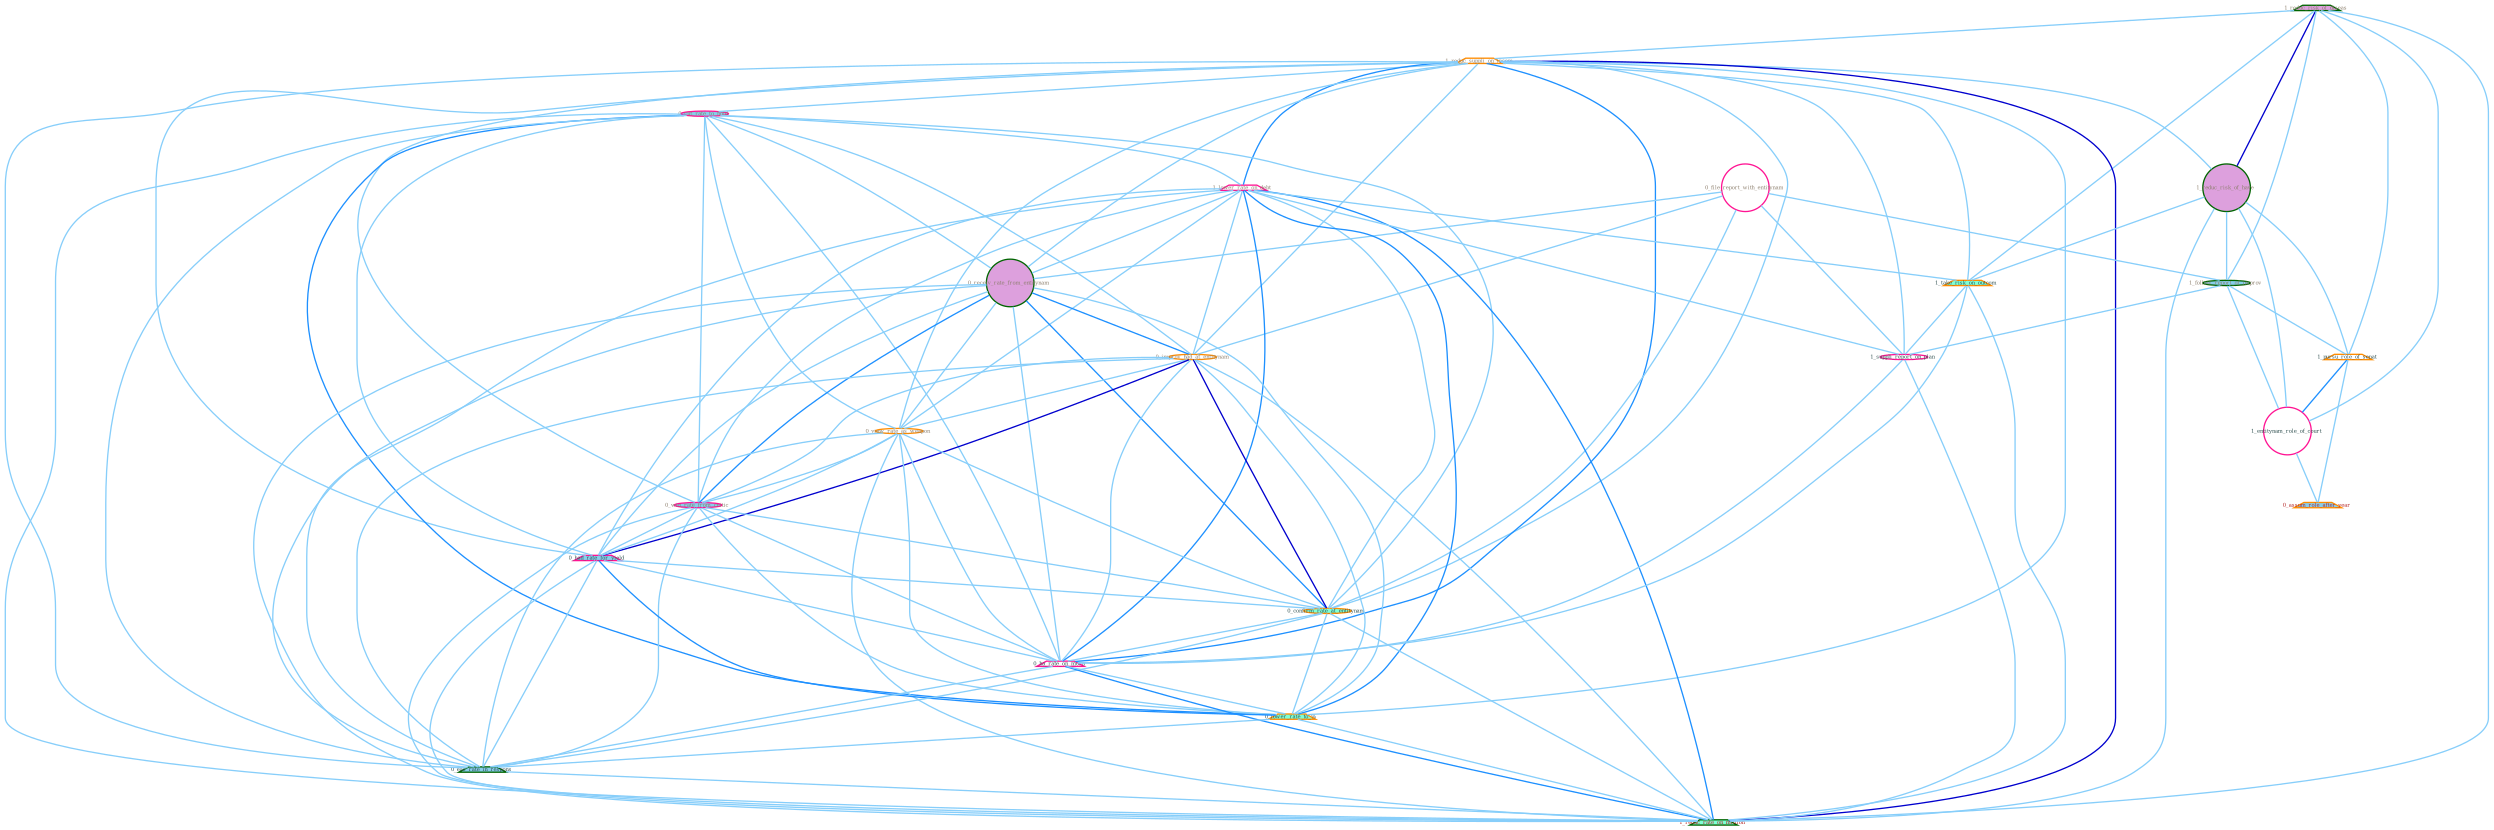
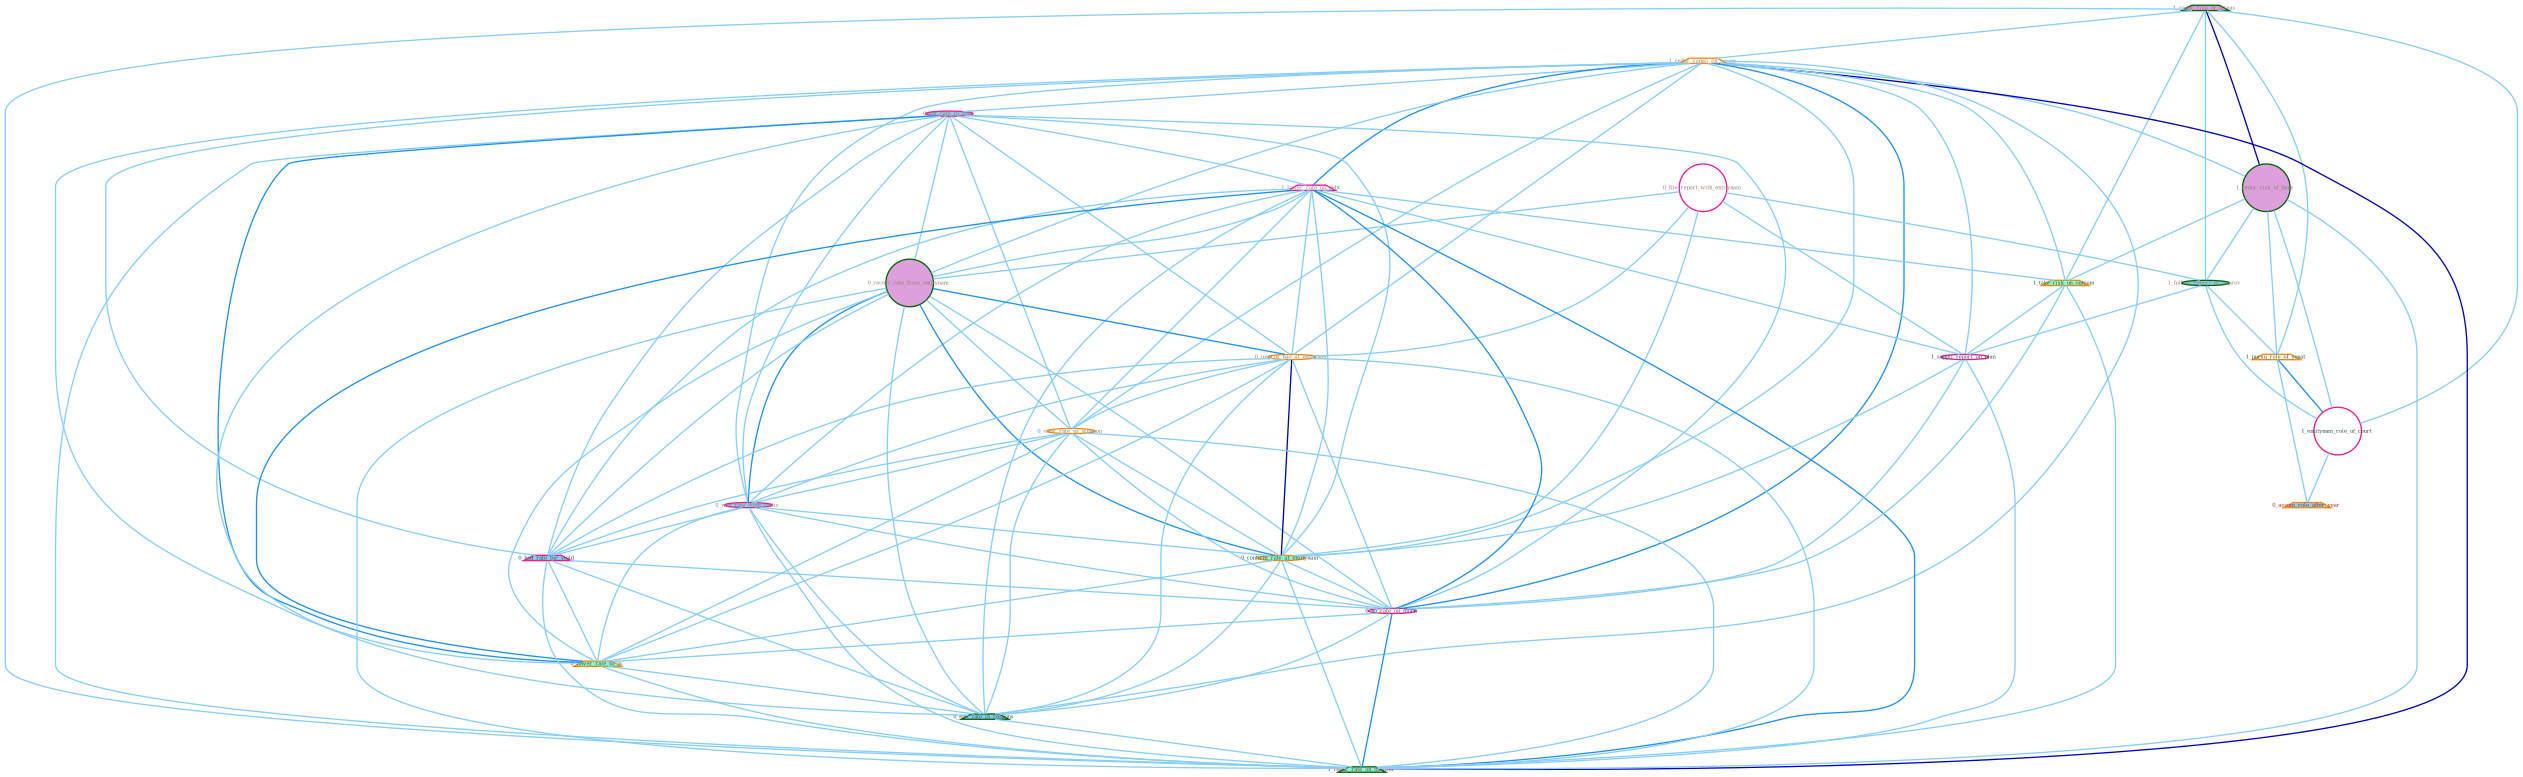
  graph {
    node [color=darkorange fillcolor=white fixedsize=true fontcolor="#8b7d6b" fontsize=4 shape=trapezium style=filled]
    edge [color="#87cefa" w=1]
    "1_reduc_risk_of_diseas " [color=darkgreen fillcolor=plum height=.06 width=.5]
    n2 [height=.06 label="1_reduc_suppli_on_incom" width=.5]
    "0_file_report_with_entitynam " [color=deeppink height=.06 shape=circle width=.5]
    "0_cut_rate_to_hold " [color=deeppink fillcolor=skyblue height=.06 shape=ellipse width=.5]
    "1_lower_rate_on_debt " [color=deeppink height=.06 width=.5]
    "1_reduc_risk_of_have " [color=darkgreen fillcolor=plum height=.06 shape=circle width=.5]
    "0_receiv_rate_from_entitynam " [color=darkgreen fillcolor=plum height=.06 shape=circle width=.5]
    n8 [height=.06 label="0_improv_had_at_entitynam" shape=ellipse width=.5]
    "0_view_rate_as_weapon " [height=.06 shape=ellipse width=.5]
    "0_win_rate_from_critic " [color=deeppink fillcolor=skyblue height=.06 shape=ellipse width=.5]
    "1_follow_report_of_improv " [color=darkgreen fillcolor=skyblue height=.06 shape=ellipse width=.5]
    "1_reduc_rate_on_million " [color=darkgreen fillcolor=aquamarine fontcolor="#b22222" height=.06 width=.5]
    "0_assum_role_after_year " [fillcolor=skyblue fontcolor="#b22222" height=.06 width=.5]
    "1_pursu_role_of_senat " [fontcolor="#2f4f4f" height=.06 width=.5]
    "1_take_risk_on_outcom " [fillcolor=aquamarine fontcolor="#2f4f4f" height=.06 width=.5]
    "1_entitynam_role_of_court " [color=deeppink fontcolor="#2f4f4f" height=.06 shape=circle width=.5]
    "1_suppli_report_on_plan " [color=deeppink fontcolor="#2f4f4f" height=.06 shape=ellipse width=.5]
    "0_had_rate_for_yield " [color=deeppink fillcolor=skyblue fontcolor="#2f4f4f" height=.06 width=.5]
    "0_confirm_rate_at_entitynam " [fillcolor=aquamarine fontcolor="#2f4f4f" height=.06 shape=ellipse width=.5]
-   "0_ha_rate_on_morn " [color=deeppink fontcolor="#2f4f4f" height=.06 width=.5]
+   "0_ha_rate_on_morn " [color=deeppink fontcolor="#2f4f4f" height=.06 shape=ellipse width=.5]
    "0_lower_rate_to_% " [fillcolor=aquamarine fontcolor="#2f4f4f" height=.06 width=.5]
    "0_eas_rate_in_respons " [color=darkgreen fillcolor=skyblue fontcolor="#2f4f4f" height=.06 width=.5]
    subgraph sub_1 {
      "1_reduc_risk_of_diseas "
      n2
      "0_file_report_with_entitynam "
      "0_cut_rate_to_hold "
      "1_lower_rate_on_debt "
      "1_reduc_risk_of_have "
      "0_receiv_rate_from_entitynam "
      n8
      "0_view_rate_as_weapon "
      "0_win_rate_from_critic "
      "1_follow_report_of_improv "
    }
    subgraph sub_2 {
      "1_reduc_rate_on_million "
      "0_assum_role_after_year "
    }
    "1_reduc_risk_of_diseas " -- n2
    "1_reduc_risk_of_diseas " -- "1_reduc_risk_of_have " [color="#0000cd" w=3]
    "1_reduc_risk_of_diseas " -- "1_follow_report_of_improv "
    "1_reduc_risk_of_diseas " -- "1_reduc_rate_on_million "
    "1_reduc_risk_of_diseas " -- "1_pursu_role_of_senat "
    "1_reduc_risk_of_diseas " -- "1_take_risk_on_outcom "
    "1_reduc_risk_of_diseas " -- "1_entitynam_role_of_court "
    n2 -- "0_cut_rate_to_hold "
    n2 -- "1_lower_rate_on_debt " [color="#1e90ff" w=2]
    n2 -- "1_reduc_risk_of_have "
    n2 -- "0_receiv_rate_from_entitynam "
    n2 -- n8
    n2 -- "0_view_rate_as_weapon "
    n2 -- "0_win_rate_from_critic "
    n2 -- "1_reduc_rate_on_million " [color="#0000cd" w=3]
    n2 -- "1_take_risk_on_outcom "
    n2 -- "1_suppli_report_on_plan "
    n2 -- "0_had_rate_for_yield "
    n2 -- "0_confirm_rate_at_entitynam "
    n2 -- "0_ha_rate_on_morn " [color="#1e90ff" w=2]
    n2 -- "0_lower_rate_to_% "
    n2 -- "0_eas_rate_in_respons "
    "0_file_report_with_entitynam " -- "0_receiv_rate_from_entitynam "
    "0_file_report_with_entitynam " -- n8
    "0_file_report_with_entitynam " -- "1_follow_report_of_improv "
    "0_file_report_with_entitynam " -- "1_suppli_report_on_plan "
    "0_file_report_with_entitynam " -- "0_confirm_rate_at_entitynam "
    "0_cut_rate_to_hold " -- "1_lower_rate_on_debt "
    "0_cut_rate_to_hold " -- "0_receiv_rate_from_entitynam "
    "0_cut_rate_to_hold " -- n8
    "0_cut_rate_to_hold " -- "0_view_rate_as_weapon "
    "0_cut_rate_to_hold " -- "0_win_rate_from_critic "
    "0_cut_rate_to_hold " -- "1_reduc_rate_on_million "
    "0_cut_rate_to_hold " -- "0_had_rate_for_yield "
    "0_cut_rate_to_hold " -- "0_confirm_rate_at_entitynam "
    "0_cut_rate_to_hold " -- "0_ha_rate_on_morn "
    "0_cut_rate_to_hold " -- "0_lower_rate_to_% " [color="#1e90ff" w=2]
    "0_cut_rate_to_hold " -- "0_eas_rate_in_respons "
    "1_lower_rate_on_debt " -- "0_receiv_rate_from_entitynam "
    "1_lower_rate_on_debt " -- n8
    "1_lower_rate_on_debt " -- "0_view_rate_as_weapon "
    "1_lower_rate_on_debt " -- "0_win_rate_from_critic "
    "1_lower_rate_on_debt " -- "1_reduc_rate_on_million " [color="#1e90ff" w=2]
    "1_lower_rate_on_debt " -- "1_take_risk_on_outcom "
    "1_lower_rate_on_debt " -- "1_suppli_report_on_plan "
    "1_lower_rate_on_debt " -- "0_had_rate_for_yield "
    "1_lower_rate_on_debt " -- "0_confirm_rate_at_entitynam "
    "1_lower_rate_on_debt " -- "0_ha_rate_on_morn " [color="#1e90ff" w=2]
    "1_lower_rate_on_debt " -- "0_lower_rate_to_% " [color="#1e90ff" w=2]
    "1_lower_rate_on_debt " -- "0_eas_rate_in_respons "
    "1_reduc_risk_of_have " -- "1_follow_report_of_improv "
    "1_reduc_risk_of_have " -- "1_reduc_rate_on_million "
    "1_reduc_risk_of_have " -- "1_pursu_role_of_senat "
    "1_reduc_risk_of_have " -- "1_take_risk_on_outcom "
    "1_reduc_risk_of_have " -- "1_entitynam_role_of_court "
    "0_receiv_rate_from_entitynam " -- n8 [color="#1e90ff" w=2]
    "0_receiv_rate_from_entitynam " -- "0_view_rate_as_weapon "
    "0_receiv_rate_from_entitynam " -- "0_win_rate_from_critic " [color="#1e90ff" w=2]
    "0_receiv_rate_from_entitynam " -- "1_reduc_rate_on_million "
    "0_receiv_rate_from_entitynam " -- "0_had_rate_for_yield "
    "0_receiv_rate_from_entitynam " -- "0_confirm_rate_at_entitynam " [color="#1e90ff" w=2]
    "0_receiv_rate_from_entitynam " -- "0_ha_rate_on_morn "
    "0_receiv_rate_from_entitynam " -- "0_lower_rate_to_% "
    "0_receiv_rate_from_entitynam " -- "0_eas_rate_in_respons "
    n8 -- "0_view_rate_as_weapon "
    n8 -- "0_win_rate_from_critic "
    n8 -- "1_reduc_rate_on_million "
-   n8 -- "0_had_rate_for_yield " [color="#0000cd"]
+   n8 -- "0_had_rate_for_yield "
    n8 -- "0_confirm_rate_at_entitynam " [color="#0000cd" w=3]
    n8 -- "0_ha_rate_on_morn "
    n8 -- "0_lower_rate_to_% "
    n8 -- "0_eas_rate_in_respons "
    "0_view_rate_as_weapon " -- "0_win_rate_from_critic "
    "0_view_rate_as_weapon " -- "1_reduc_rate_on_million "
    "0_view_rate_as_weapon " -- "0_had_rate_for_yield "
    "0_view_rate_as_weapon " -- "0_confirm_rate_at_entitynam "
    "0_view_rate_as_weapon " -- "0_ha_rate_on_morn "
    "0_view_rate_as_weapon " -- "0_lower_rate_to_% "
    "0_view_rate_as_weapon " -- "0_eas_rate_in_respons "
    "0_win_rate_from_critic " -- "1_reduc_rate_on_million "
    "0_win_rate_from_critic " -- "0_had_rate_for_yield "
    "0_win_rate_from_critic " -- "0_confirm_rate_at_entitynam "
    "0_win_rate_from_critic " -- "0_ha_rate_on_morn "
    "0_win_rate_from_critic " -- "0_lower_rate_to_% "
    "0_win_rate_from_critic " -- "0_eas_rate_in_respons "
    "1_follow_report_of_improv " -- "1_pursu_role_of_senat "
    "1_follow_report_of_improv " -- "1_entitynam_role_of_court "
    "1_follow_report_of_improv " -- "1_suppli_report_on_plan "
    "1_pursu_role_of_senat " -- "0_assum_role_after_year "
    "1_pursu_role_of_senat " -- "1_entitynam_role_of_court " [color="#1e90ff" w=2]
    "1_take_risk_on_outcom " -- "1_reduc_rate_on_million "
    "1_take_risk_on_outcom " -- "1_suppli_report_on_plan "
    "1_take_risk_on_outcom " -- "0_ha_rate_on_morn "
    "1_entitynam_role_of_court " -- "0_assum_role_after_year "
    "1_suppli_report_on_plan " -- "1_reduc_rate_on_million "
    "1_suppli_report_on_plan " -- "0_ha_rate_on_morn "
    "0_had_rate_for_yield " -- "1_reduc_rate_on_million "
-   "0_had_rate_for_yield " -- "0_confirm_rate_at_entitynam "
+   "1_suppli_report_on_plan " -- "0_confirm_rate_at_entitynam "
    "0_had_rate_for_yield " -- "0_ha_rate_on_morn "
-   "0_had_rate_for_yield " -- "0_lower_rate_to_% " [color="#1e90ff"]
+   "0_had_rate_for_yield " -- "0_lower_rate_to_% "
    "0_had_rate_for_yield " -- "0_eas_rate_in_respons "
    "0_confirm_rate_at_entitynam " -- "1_reduc_rate_on_million "
    "0_confirm_rate_at_entitynam " -- "0_ha_rate_on_morn "
    "0_confirm_rate_at_entitynam " -- "0_lower_rate_to_% "
    "0_confirm_rate_at_entitynam " -- "0_eas_rate_in_respons "
    "0_ha_rate_on_morn " -- "1_reduc_rate_on_million " [color="#1e90ff" w=2]
    "0_ha_rate_on_morn " -- "0_lower_rate_to_% "
    "0_ha_rate_on_morn " -- "0_eas_rate_in_respons "
    "0_lower_rate_to_% " -- "1_reduc_rate_on_million "
    "0_lower_rate_to_% " -- "0_eas_rate_in_respons "
    "0_eas_rate_in_respons " -- "1_reduc_rate_on_million "
  }
